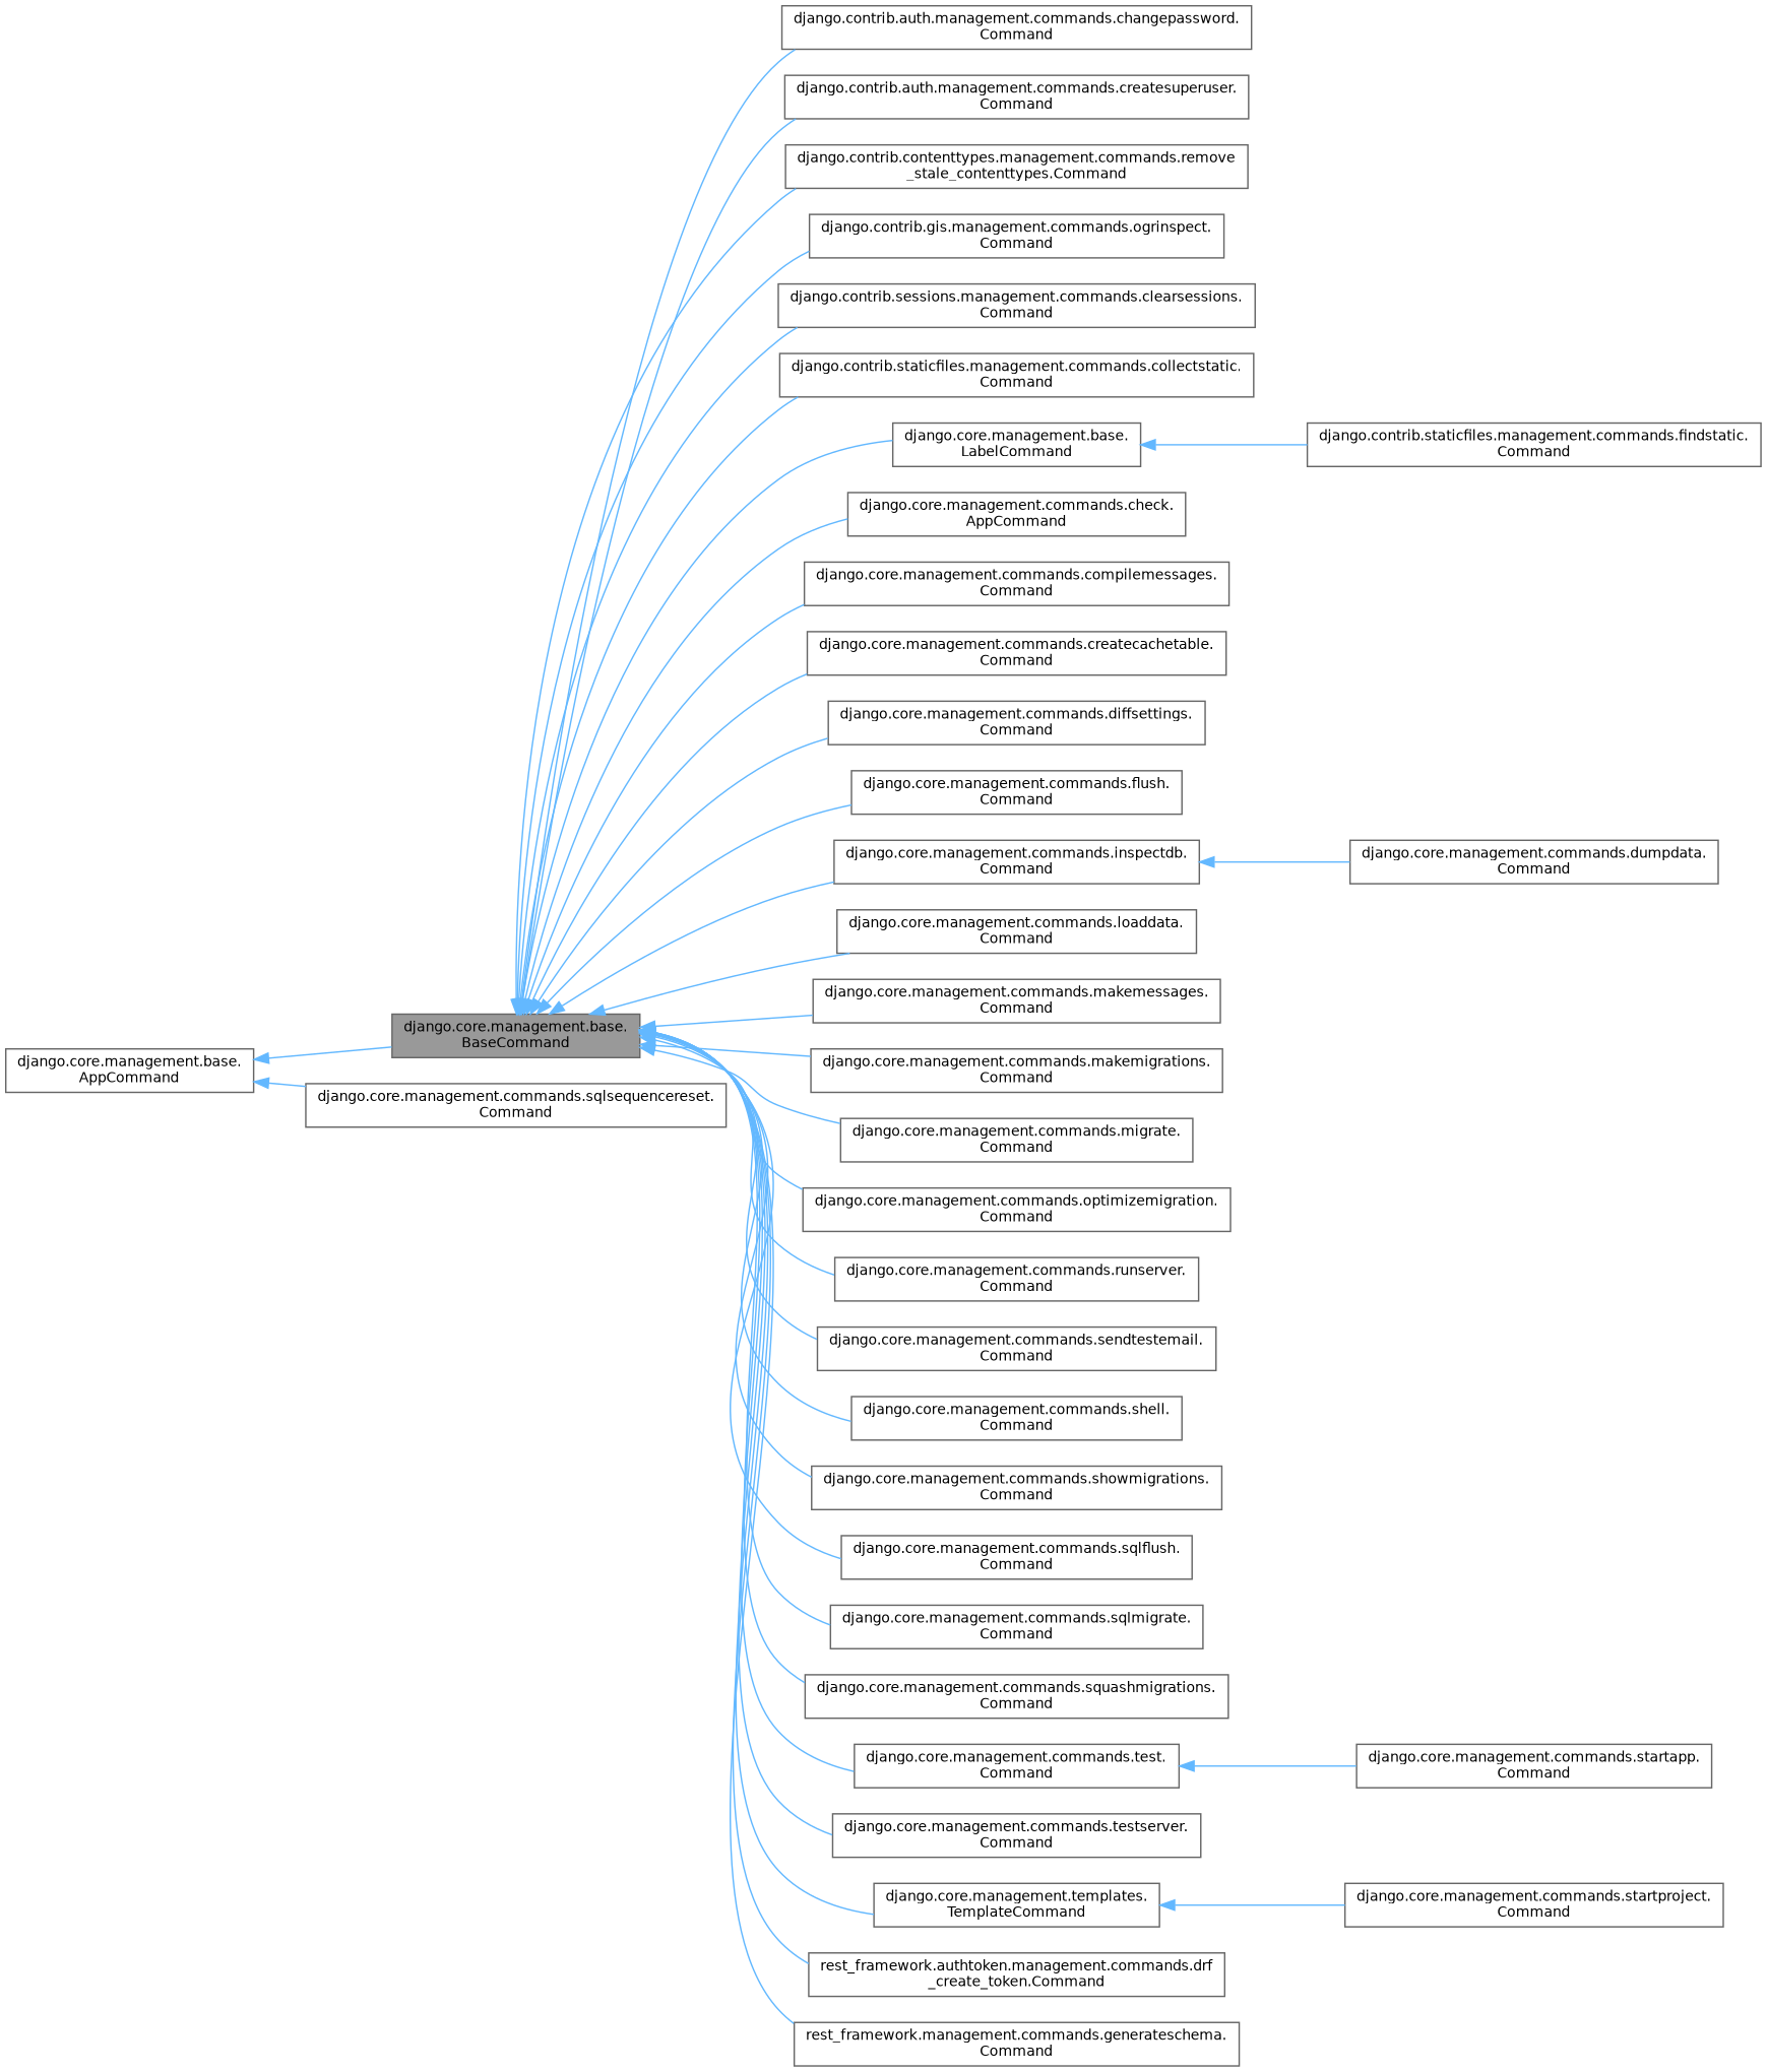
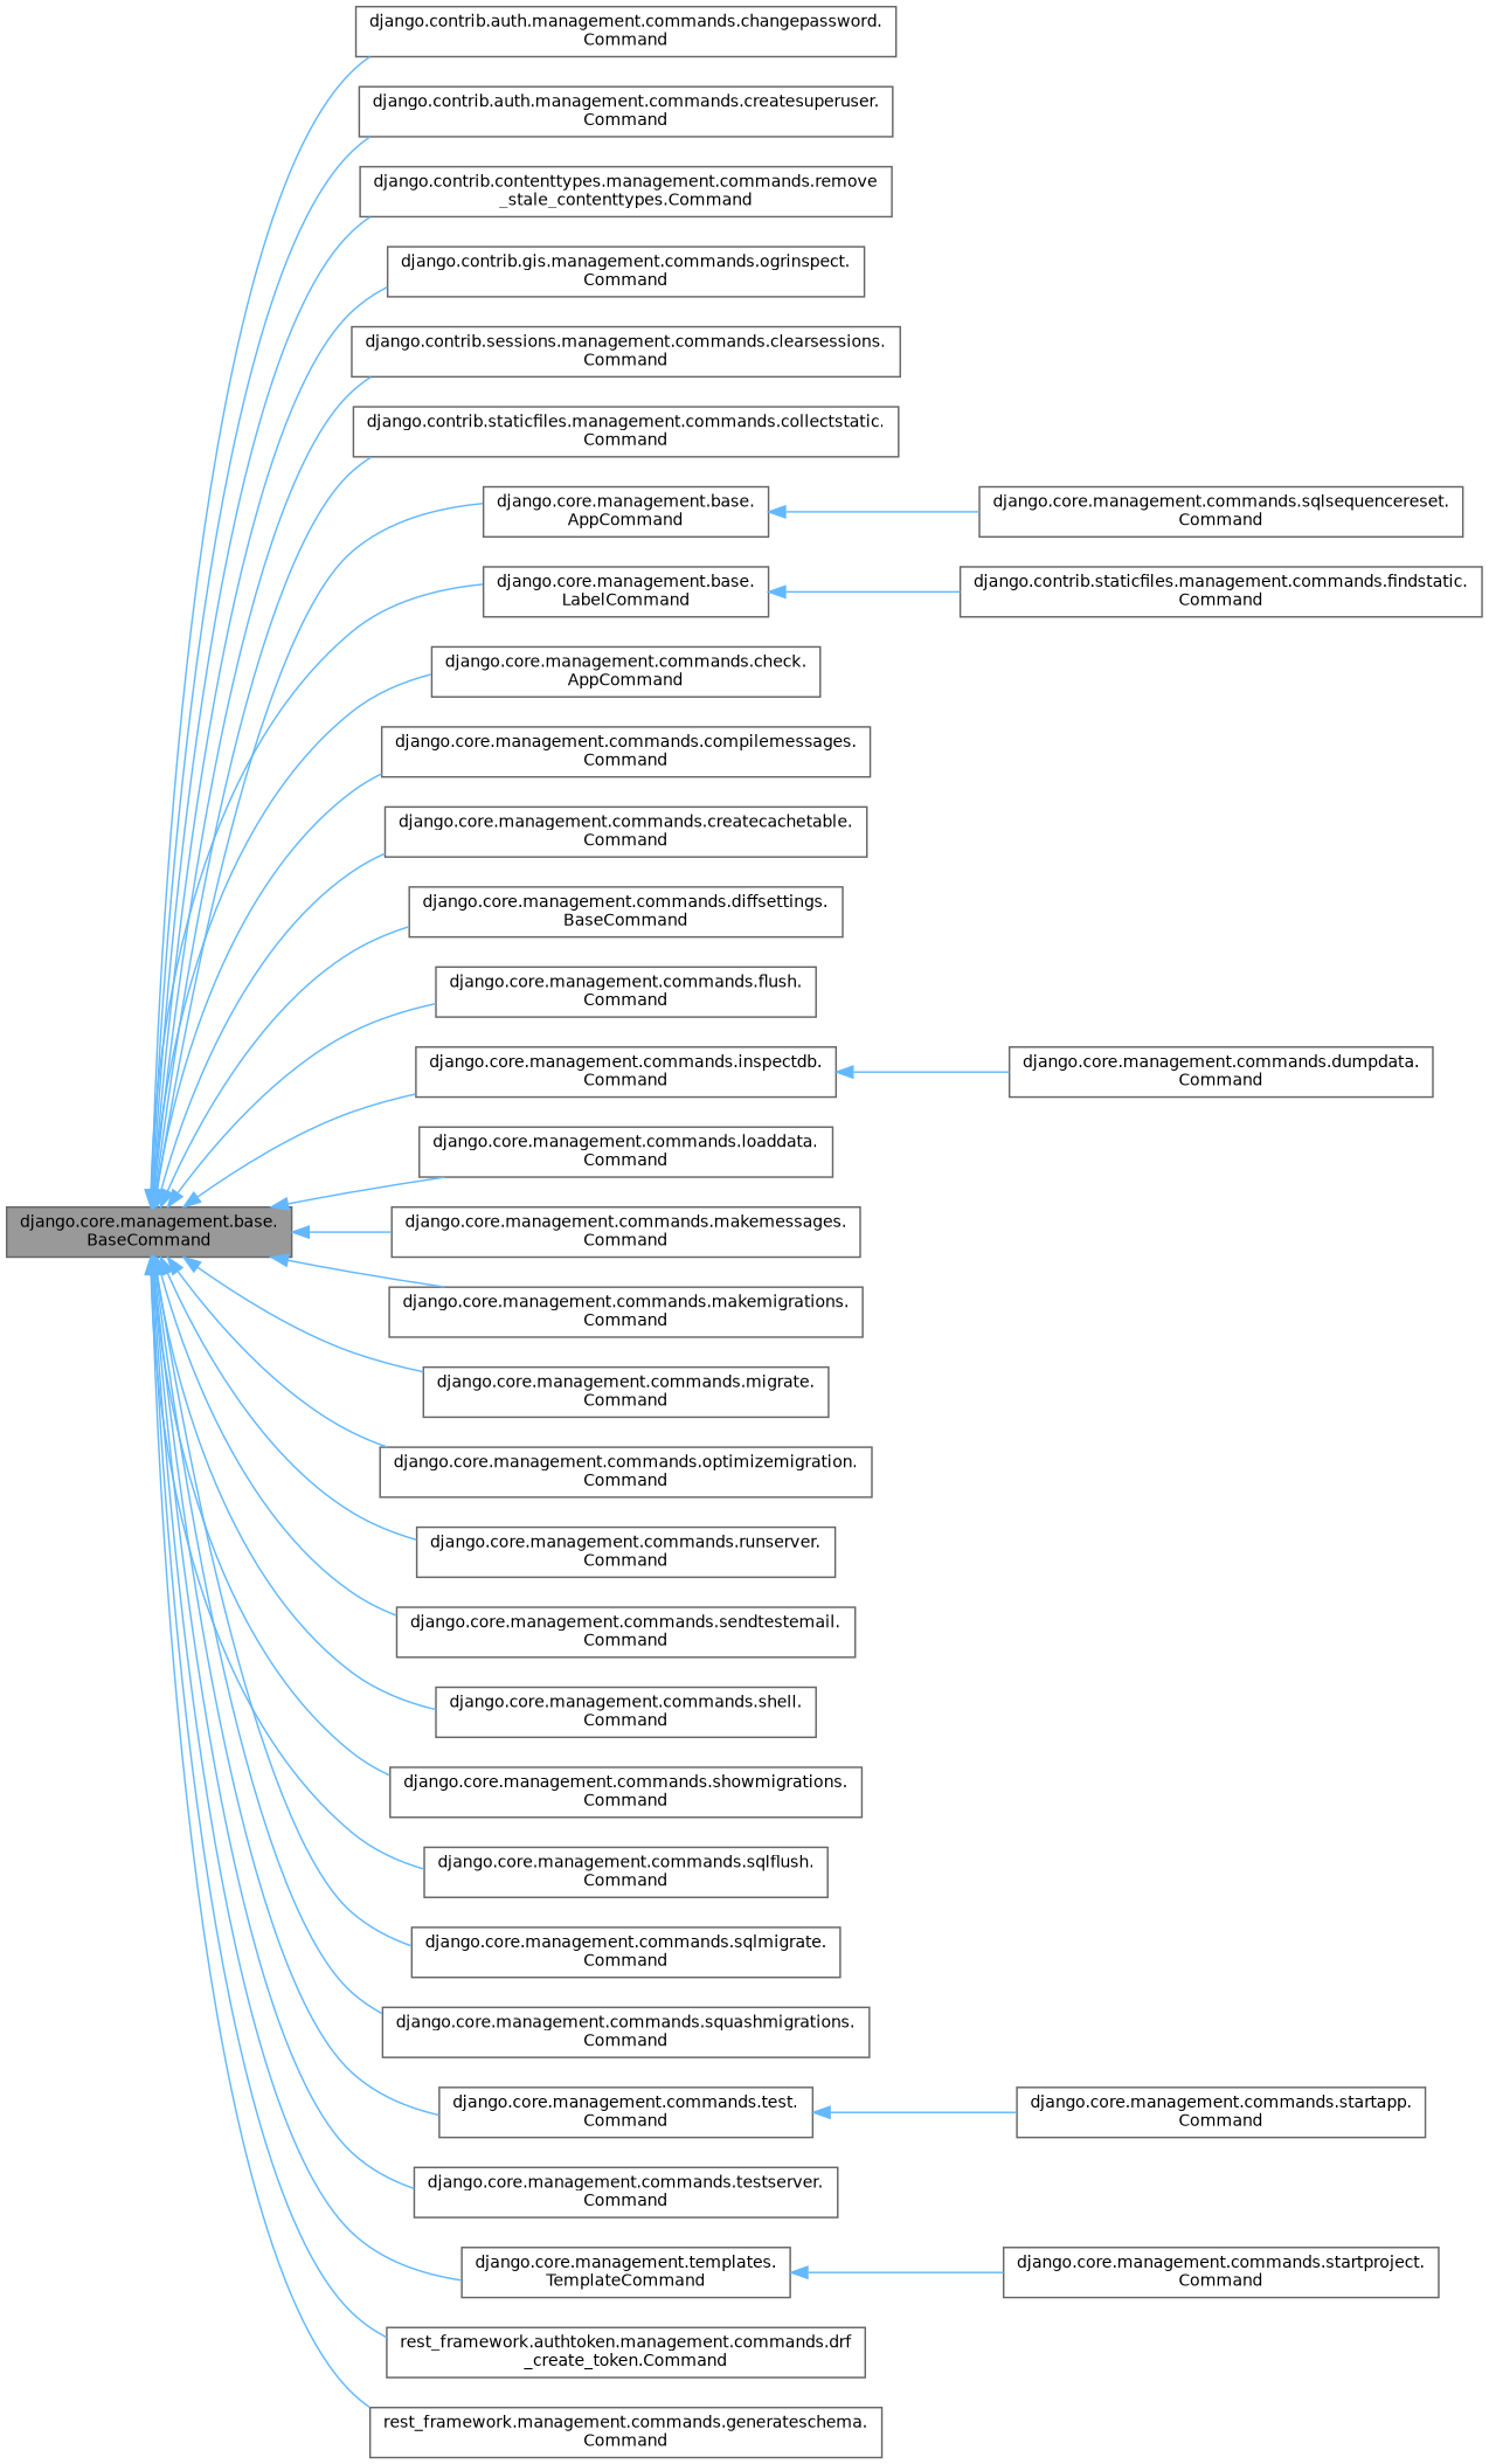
  digraph {
    rankdir=LR
    node [color=gray40 fillcolor=white fontname=Helvetica fontsize=10 shape=box style=filled]
    edge [color=steelblue1 dir=back fontname=Helvetica fontsize=10 labelfontname=Helvetica labelfontsize=10 style=solid]
    n1 [fillcolor=grey60 fontcolor=black height=0.2 label="django.core.management.base.\lBaseCommand" width=0.4]
    n2 [height=0.2 label="django.contrib.auth.management.commands.changepassword.\lCommand" width=0.4]
    n3 [height=0.2 label="django.contrib.auth.management.commands.createsuperuser.\lCommand" width=0.4]
    n4 [height=0.2 label="django.contrib.contenttypes.management.commands.remove\l_stale_contenttypes.Command" width=0.4]
    n5 [height=0.2 label="django.contrib.gis.management.commands.ogrinspect.\lCommand" width=0.4]
    n6 [height=0.2 label="django.contrib.sessions.management.commands.clearsessions.\lCommand" width=0.4]
    n7 [height=0.2 label="django.contrib.staticfiles.management.commands.collectstatic.\lCommand" width=0.4]
    n8 [height=0.2 label="django.core.management.base.\lAppCommand" width=0.4]
    n9 [height=0.2 label="django.core.management.base.\lLabelCommand" width=0.4]
    n10 [height=0.2 label="django.core.management.commands.check.\lAppCommand" width=0.4]
    n11 [height=0.2 label="django.core.management.commands.compilemessages.\lCommand" width=0.4]
    n12 [height=0.2 label="django.core.management.commands.createcachetable.\lCommand" width=0.4]
-   n13 [height=0.2 label="django.core.management.commands.diffsettings.\lCommand" width=0.4]
+   n13 [height=0.2 label="django.core.management.commands.diffsettings.\lBaseCommand" width=0.4]
    n14 [height=0.2 label="django.core.management.commands.flush.\lCommand" width=0.4]
    n15 [height=0.2 label="django.core.management.commands.inspectdb.\lCommand" width=0.4]
    n16 [height=0.2 label="django.core.management.commands.loaddata.\lCommand" width=0.4]
    n17 [height=0.2 label="django.core.management.commands.makemessages.\lCommand" width=0.4]
    n18 [height=0.2 label="django.core.management.commands.makemigrations.\lCommand" width=0.4]
    n19 [height=0.2 label="django.core.management.commands.migrate.\lCommand" width=0.4]
    n20 [height=0.2 label="django.core.management.commands.optimizemigration.\lCommand" width=0.4]
    n21 [height=0.2 label="django.core.management.commands.runserver.\lCommand" width=0.4]
    n22 [height=0.2 label="django.core.management.commands.sendtestemail.\lCommand" width=0.4]
    n23 [height=0.2 label="django.core.management.commands.shell.\lCommand" width=0.4]
    n24 [height=0.2 label="django.core.management.commands.showmigrations.\lCommand" width=0.4]
    n25 [height=0.2 label="django.core.management.commands.sqlflush.\lCommand" width=0.4]
    n26 [height=0.2 label="django.core.management.commands.sqlmigrate.\lCommand" width=0.4]
    n27 [height=0.2 label="django.core.management.commands.squashmigrations.\lCommand" width=0.4]
    n28 [height=0.2 label="django.core.management.commands.test.\lCommand" width=0.4]
    n29 [height=0.2 label="django.core.management.commands.testserver.\lCommand" width=0.4]
    n30 [height=0.2 label="django.core.management.templates.\lTemplateCommand" width=0.4]
    n31 [height=0.2 label="rest_framework.authtoken.management.commands.drf\l_create_token.Command" width=0.4]
    n32 [height=0.2 label="rest_framework.management.commands.generateschema.\lCommand" width=0.4]
    n33 [height=0.2 label="django.core.management.commands.sqlsequencereset.\lCommand" width=0.4]
    n34 [height=0.2 label="django.contrib.staticfiles.management.commands.findstatic.\lCommand" width=0.4]
    n35 [height=0.2 label="django.core.management.commands.dumpdata.\lCommand" width=0.4]
    n36 [height=0.2 label="django.core.management.commands.startapp.\lCommand" width=0.4]
    n37 [height=0.2 label="django.core.management.commands.startproject.\lCommand" width=0.4]
    n1 -> n2
    n1 -> n3
    n1 -> n4
    n1 -> n5
    n1 -> n6
    n1 -> n7
-   n8 -> n1
+   n1 -> n8
    n1 -> n9
    n1 -> n10
    n1 -> n11
    n1 -> n12
    n1 -> n13
    n1 -> n14
    n1 -> n15
    n1 -> n16
    n1 -> n17
    n1 -> n18
    n1 -> n19
    n1 -> n20
    n1 -> n21
    n1 -> n22
    n1 -> n23
    n1 -> n24
    n1 -> n25
    n1 -> n26
    n1 -> n27
    n1 -> n28
    n1 -> n29
    n1 -> n30
    n1 -> n31
    n1 -> n32
    n8 -> n33
    n9 -> n34
    n15 -> n35
    n28 -> n36
    n30 -> n37
  }
